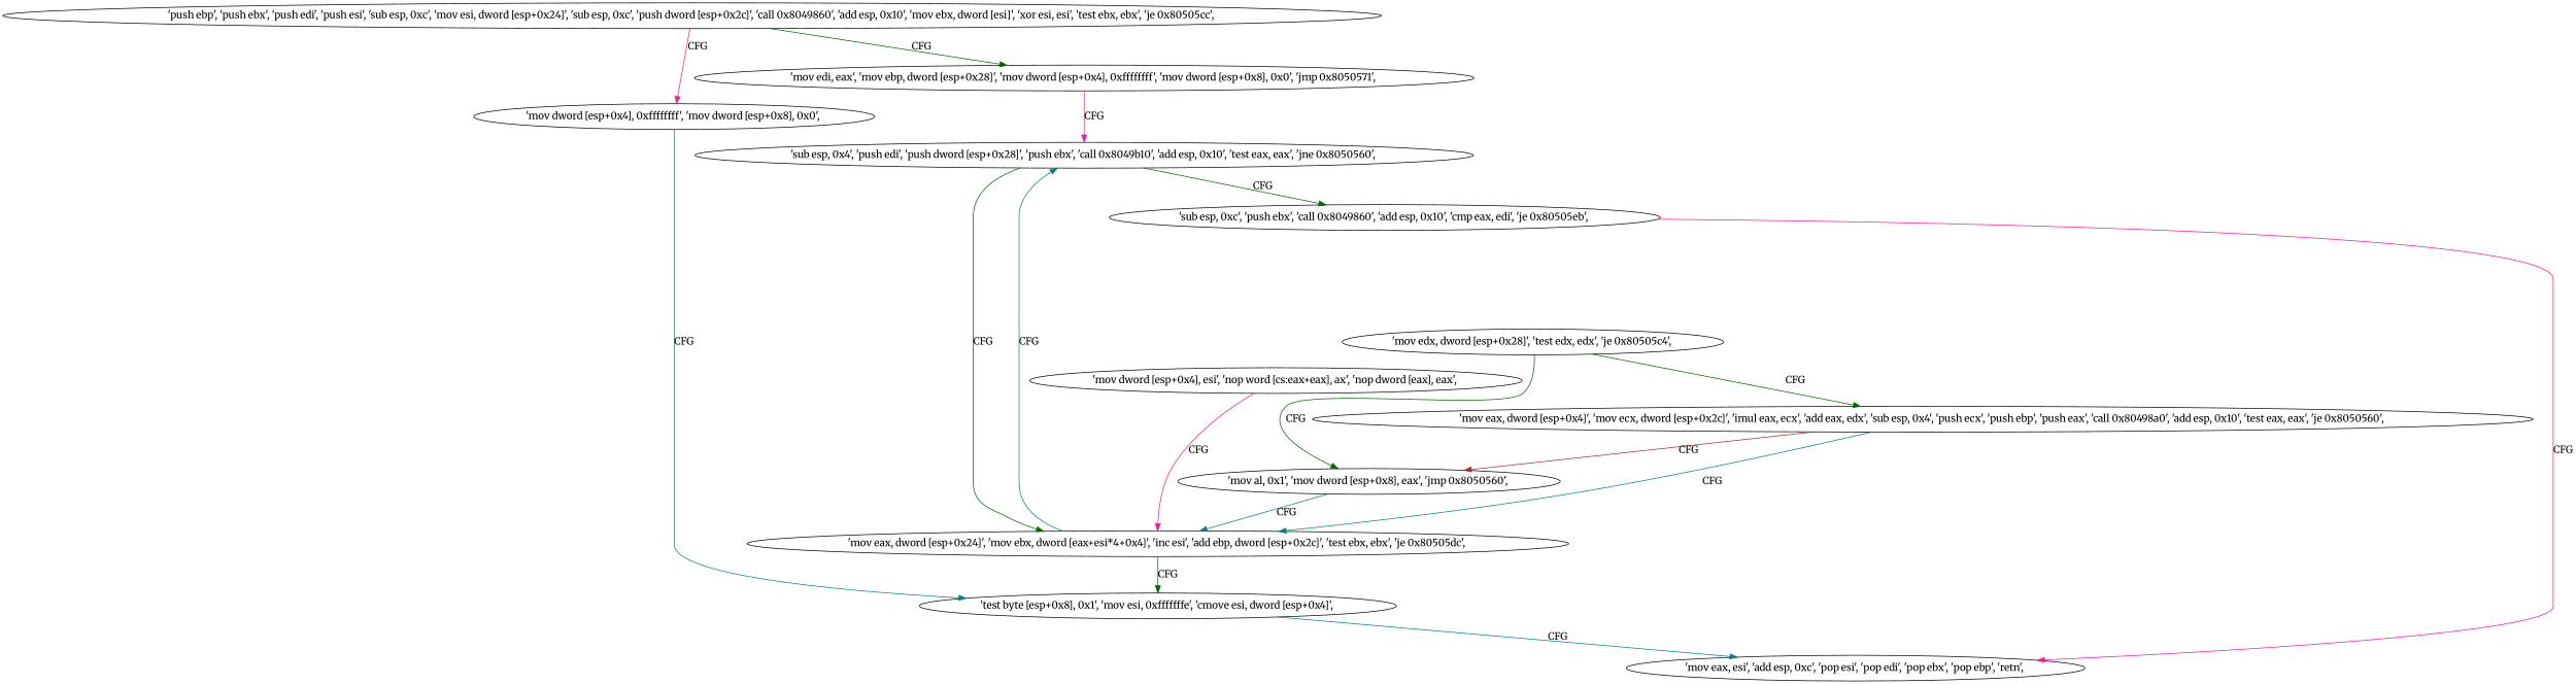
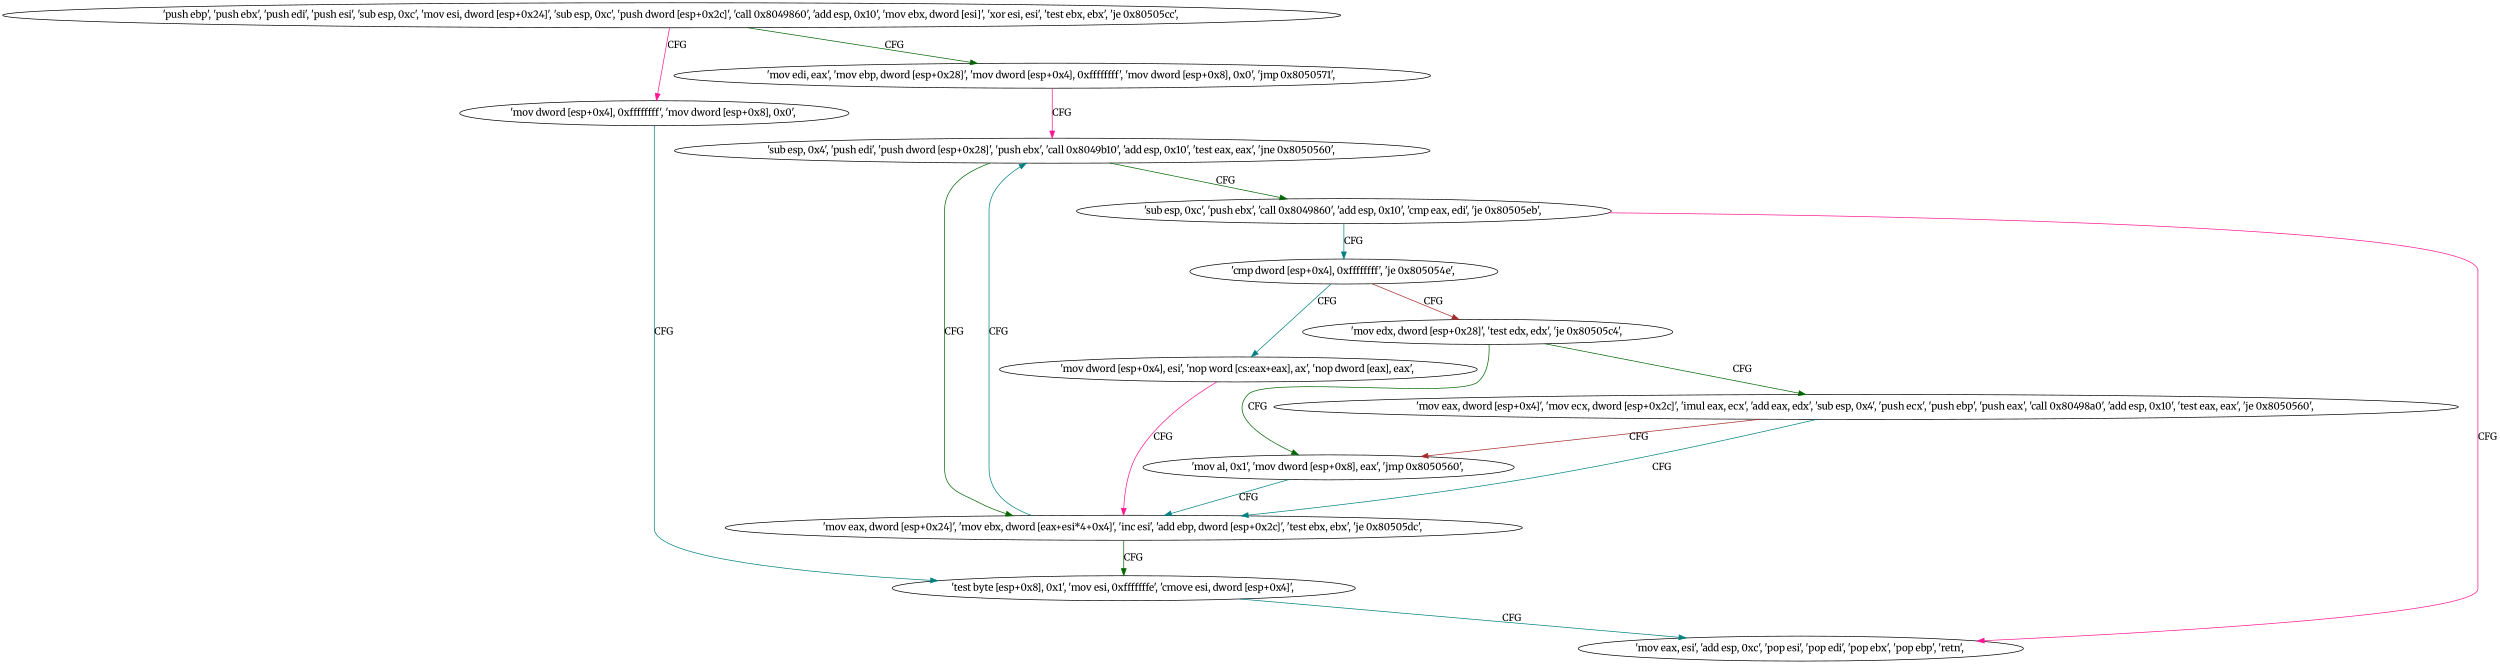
  digraph {
    fontname=Merriweather
    node [fontname=Merriweather]
    edge [color=teal fontname=Merriweather]
    n1 [label="'push ebp', 'push ebx', 'push edi', 'push esi', 'sub esp, 0xc', 'mov esi, dword [esp+0x24]', 'sub esp, 0xc', 'push dword [esp+0x2c]', 'call 0x8049860', 'add esp, 0x10', 'mov ebx, dword [esi]', 'xor esi, esi', 'test ebx, ebx', 'je 0x80505cc', "]
    n2 [label="'mov dword [esp+0x4], 0xffffffff', 'mov dword [esp+0x8], 0x0', "]
    n3 [label="'mov edi, eax', 'mov ebp, dword [esp+0x28]', 'mov dword [esp+0x4], 0xffffffff', 'mov dword [esp+0x8], 0x0', 'jmp 0x8050571', "]
    n4 [label="'test byte [esp+0x8], 0x1', 'mov esi, 0xfffffffe', 'cmove esi, dword [esp+0x4]', "]
    n5 [label="'sub esp, 0x4', 'push edi', 'push dword [esp+0x28]', 'push ebx', 'call 0x8049b10', 'add esp, 0x10', 'test eax, eax', 'jne 0x8050560', "]
    n6 [label="'mov eax, esi', 'add esp, 0xc', 'pop esi', 'pop edi', 'pop ebx', 'pop ebp', 'retn', "]
    n7 [label="'mov eax, dword [esp+0x24]', 'mov ebx, dword [eax+esi*4+0x4]', 'inc esi', 'add ebp, dword [esp+0x2c]', 'test ebx, ebx', 'je 0x80505dc', "]
    n8 [label="'sub esp, 0xc', 'push ebx', 'call 0x8049860', 'add esp, 0x10', 'cmp eax, edi', 'je 0x80505eb', "]
+   n9 [label="'cmp dword [esp+0x4], 0xffffffff', 'je 0x805054e', "]
    n10 [label="'mov dword [esp+0x4], esi', 'nop word [cs:eax+eax], ax', 'nop dword [eax], eax', "]
    n11 [label="'mov edx, dword [esp+0x28]', 'test edx, edx', 'je 0x80505c4', "]
    n12 [label="'mov al, 0x1', 'mov dword [esp+0x8], eax', 'jmp 0x8050560', "]
    n13 [label="'mov eax, dword [esp+0x4]', 'mov ecx, dword [esp+0x2c]', 'imul eax, ecx', 'add eax, edx', 'sub esp, 0x4', 'push ecx', 'push ebp', 'push eax', 'call 0x80498a0', 'add esp, 0x10', 'test eax, eax', 'je 0x8050560', "]
    n1 -> n2 [label=CFG color=deeppink]
    n1 -> n3 [label=CFG color=darkgreen]
    n2 -> n4 [label=CFG]
    n3 -> n5 [label=CFG color=deeppink]
    n4 -> n6 [label=CFG]
    n5 -> n7 [label=CFG color=darkgreen]
    n5 -> n8 [label=CFG color=darkgreen]
    n7 -> n4 [label=CFG color=darkgreen]
    n7 -> n5 [label=CFG]
    n8 -> n6 [label=CFG color=deeppink]
+   n8 -> n9 [label=CFG]
+   n9 -> n10 [label=CFG]
+   n9 -> n11 [label=CFG color=brown]
    n10 -> n7 [label=CFG color=deeppink]
    n11 -> n12 [label=CFG color=darkgreen]
    n11 -> n13 [label=CFG color=darkgreen]
    n12 -> n7 [label=CFG]
    n13 -> n7 [label=CFG]
    n13 -> n12 [label=CFG color=brown]
  }
